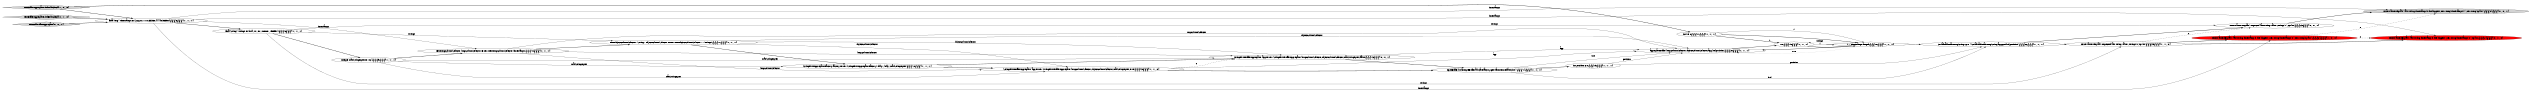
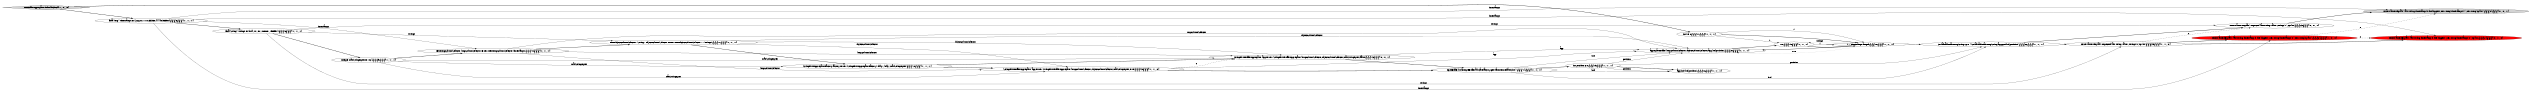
  digraph {
    rankdir=LR
    node [fillcolor=white shape=ellipse style=filled]
    edge [style=solid]
    n1 [label="final long(( timestamps = {2222L,1111L,3333L,4444L,5555L}@@@3@@@['1', '1', '1']"]
    n2 [fillcolor=red label="Assert.assertEquals(\"last string timestamp is the biggest\",new Long(timestamps(0(),new Long(sp.lhs))@@@24@@@['1', '0', '0']"]
    n3 [fillcolor=lightgray label="Assert.assertEquals(\"last string timestamp is the biggest\",new Long(timestamps(1(),new Long(sp.lhs))@@@24@@@['0', '0', '1']"]
    n4 [fillcolor=red label="Assert.assertEquals(\"last string timestamp is the biggest\",new Long(timestamps(0(),sp.lhs)@@@24@@@['0', '1', '0']"]
    n5 [label="final String(( strings = {null,\"A\",\"B\",\"DDDD\",\"EEEE\"}@@@6@@@['1', '1', '1']"]
    n6 [label="TestLongColumnSelector longColumnSelector = new TestLongColumnSelector(timestamps)@@@10@@@['1', '1', '1']"]
    n7 [label="Assert.assertEquals(\"expected last string value\",strings(1(,sp.rhs)@@@23@@@['0', '0', '1']"]
    n8 [label="Integer maxStringBytes = 1024@@@9@@@['1', '1', '1']"]
    n9 [label="TestObjectColumnSelector<String> objectColumnSelector = new TestObjectColumnSelector<>(strings)@@@11@@@['1', '1', '1']"]
    n10 [label="Assert.assertEquals(\"expected last string value\",strings(0(,sp.rhs)@@@23@@@['1', '1', '0']"]
    n11 [label="StringFirstBufferAggregator agg = new StringFirstBufferAggregator(longColumnSelector,objectColumnSelector,maxStringBytes,false)@@@13@@@['0', '0', '1']"]
    n12 [label="StringFirstBufferAggregator agg = new StringFirstBufferAggregator(longColumnSelector,objectColumnSelector,maxStringBytes,true)@@@13@@@['1', '1', '0']"]
    n13 [label="aggregateBuffer(longColumnSelector,objectColumnSelector,agg,buf,position)@@@20@@@['1', '1', '1']"]
    n14 [label="StringFirstAggregatorFactory factory = new StringFirstAggregatorFactory(\"billy\",\"billy\",maxStringBytes)@@@12@@@['1', '1', '1']"]
    n15 [label="ByteBuffer buf = ByteBuffer.allocate(factory.getMaxIntermediateSize())@@@14@@@['1', '1', '1']"]
-   n16 [fillcolor=lightgray label="testBufferAggregateWithFoldCheck['0', '1', '0']" shape=diamond]
    n17 [label="i < timestamps.length@@@18@@@['1', '1', '1']" shape=diamond]
    n18 [label="i++@@@19@@@['1', '1', '1']"]
    n19 [label="SerializablePairLongString sp = ((SerializablePairLongString)agg.get(buf,position))@@@22@@@['1', '1', '1']"]
+   n20 [label="agg.init(buf,position)@@@16@@@['1', '1', '1']"]
    n21 [label="int position = 0@@@15@@@['1', '1', '1']"]
    n22 [label="int i = 0@@@17@@@['1', '1', '1']"]
-   n23 [fillcolor=lightgray label="testNullBufferAggregate['0', '0', '1']" shape=diamond]
    n24 [fillcolor=lightgray label="testBufferAggregateWithFoldCheck['1', '0', '0']" shape=diamond]
    n1 -> n2 [label=timestamps]
    n1 -> n3 [label=timestamps]
    n1 -> n4 [label=timestamps]
    n1 -> n5 [style=bold]
    n1 -> n6 [label=timestamps]
    n2 -> n3 [label=0 style=dashed]
    n2 -> n4 [label=0 style=dashed]
    n5 -> n7 [label=strings]
    n5 -> n8 [style=bold]
    n5 -> n9 [label=strings]
    n5 -> n10 [label=strings]
    n6 -> n9 [style=bold]
    n6 -> n11 [label=longColumnSelector]
    n6 -> n12 [label=longColumnSelector]
    n6 -> n13 [label=longColumnSelector]
    n7 -> n3 [style=bold]
    n8 -> n6 [style=bold]
    n8 -> n11 [label=maxStringBytes]
    n8 -> n12 [label=maxStringBytes]
    n8 -> n14 [label=maxStringBytes]
    n9 -> n11 [label=objectColumnSelector]
    n9 -> n12 [label=objectColumnSelector]
    n9 -> n13 [label=objectColumnSelector]
    n9 -> n14 [style=bold]
    n10 -> n2 [style=bold]
    n10 -> n4 [style=bold]
    n10 -> n7 [label=0 style=dashed]
    n11 -> n13 [label=agg]
    n11 -> n15 [style=bold]
    n12 -> n11 [label=0 style=dashed]
    n12 -> n13 [label=agg]
    n12 -> n15 [style=bold]
    n13 -> n18 [style=bold]
    n14 -> n11 [style=bold]
    n14 -> n12 [style=bold]
    n15 -> n13 [label=buf]
    n15 -> n19 [label=buf]
+   n15 -> n20 [label=buf]
    n15 -> n21 [style=bold]
-   n16 -> n1 [style=bold]
    n17 -> n13 [style=bold]
    n17 -> n13 [label=true style=dotted]
    n17 -> n18 [label=strings style=dotted]
    n17 -> n19 [style=bold]
    n18 -> n17 [style=bold]
    n18 -> n17 [label=i]
    n19 -> n7 [style=bold]
    n19 -> n10 [style=bold]
    n21 -> n13 [label=position]
    n21 -> n19 [label=position]
+   n21 -> n20 [style=bold]
+   n21 -> n20 [label=position]
    n22 -> n17 [label=i]
    n22 -> n17 [style=bold]
-   n22 -> n18 [label=i style=bold]
-   n23 -> n1 [style=bold]
+   n22 -> n18 [label=i]
    n24 -> n1 [style=bold]
    n24 -> n22 [style=bold]
  }
